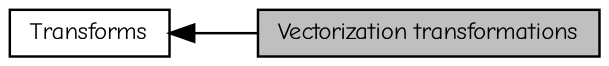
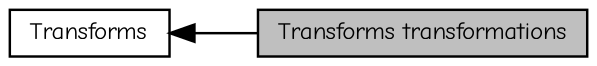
  digraph {
    rankdir=LR
    fontname="Comic Neue"
    node [color=black fontname="Comic Neue" fontsize=10 shape=box]
-   n1 [fillcolor=grey75 fontcolor=black height=0.2 label="Vectorization transformations" style=filled width=0.4]
+   n1 [fillcolor=grey75 fontcolor=black height=0.2 label="Transforms transformations" style=filled width=0.4]
    n2 [height=0.2 label=Transforms width=0.4]
    n2 -> n1 [dir=back fontname="Comic Neue" fontsize=10 labelfontname=Helvetica labelfontsize=10 shape=plaintext style=solid]
  }
